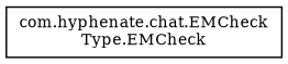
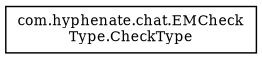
  digraph {
    rankdir=LR
    fontname="DejaVu Serif"
-   n1 [color=black fillcolor=white fontname="DejaVu Serif" fontsize=10 height=0.2 label="com.hyphenate.chat.EMCheck\lType.EMCheck" shape=record style=filled width=0.4]
+   n1 [color=black fillcolor=white fontname="DejaVu Serif" fontsize=10 height=0.2 label="com.hyphenate.chat.EMCheck\lType.CheckType" shape=record style=filled width=0.4]
  }
